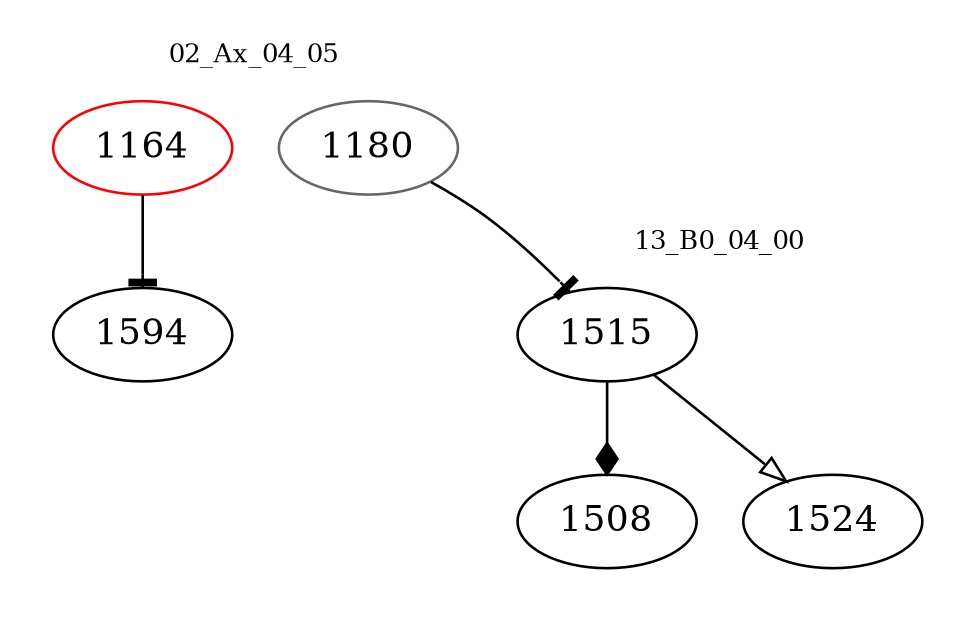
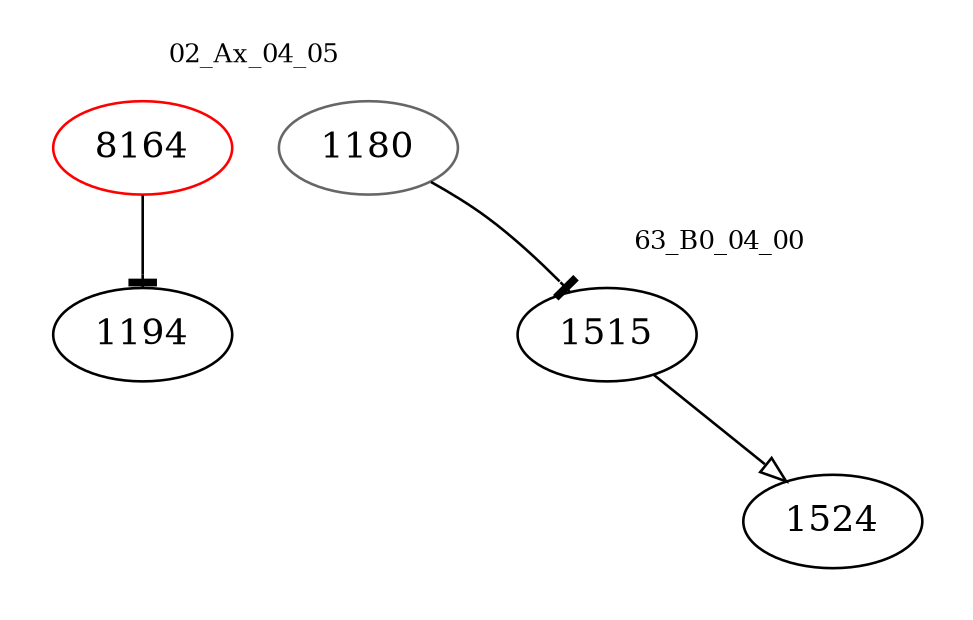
  digraph {
    node [color=black]
    edge [arrowhead=tee color=black]
    n1 [color=gray40 label=1180]
-   n2 [color=red label=1164]
-   n3 [label=1594]
+   n2 [color=red label=8164]
+   n3 [label=1194]
    n4 [label=1515]
-   n5 [label=1508]
    n6 [label=1524]
    subgraph cluster_1 {
      color=white
      fontsize=10
      label="02_Ax_04_05"
      n1
      n2
      n3
    }
    subgraph cluster_2 {
      color=white
      fontsize=10
-     label="13_B0_04_00"
+     label="63_B0_04_00"
      n4
-     n5
      n6
    }
    n1 -> n4
    n2 -> n3
-   n4 -> n5 [arrowhead=diamond]
    n4 -> n6 [arrowhead=onormal]
  }
